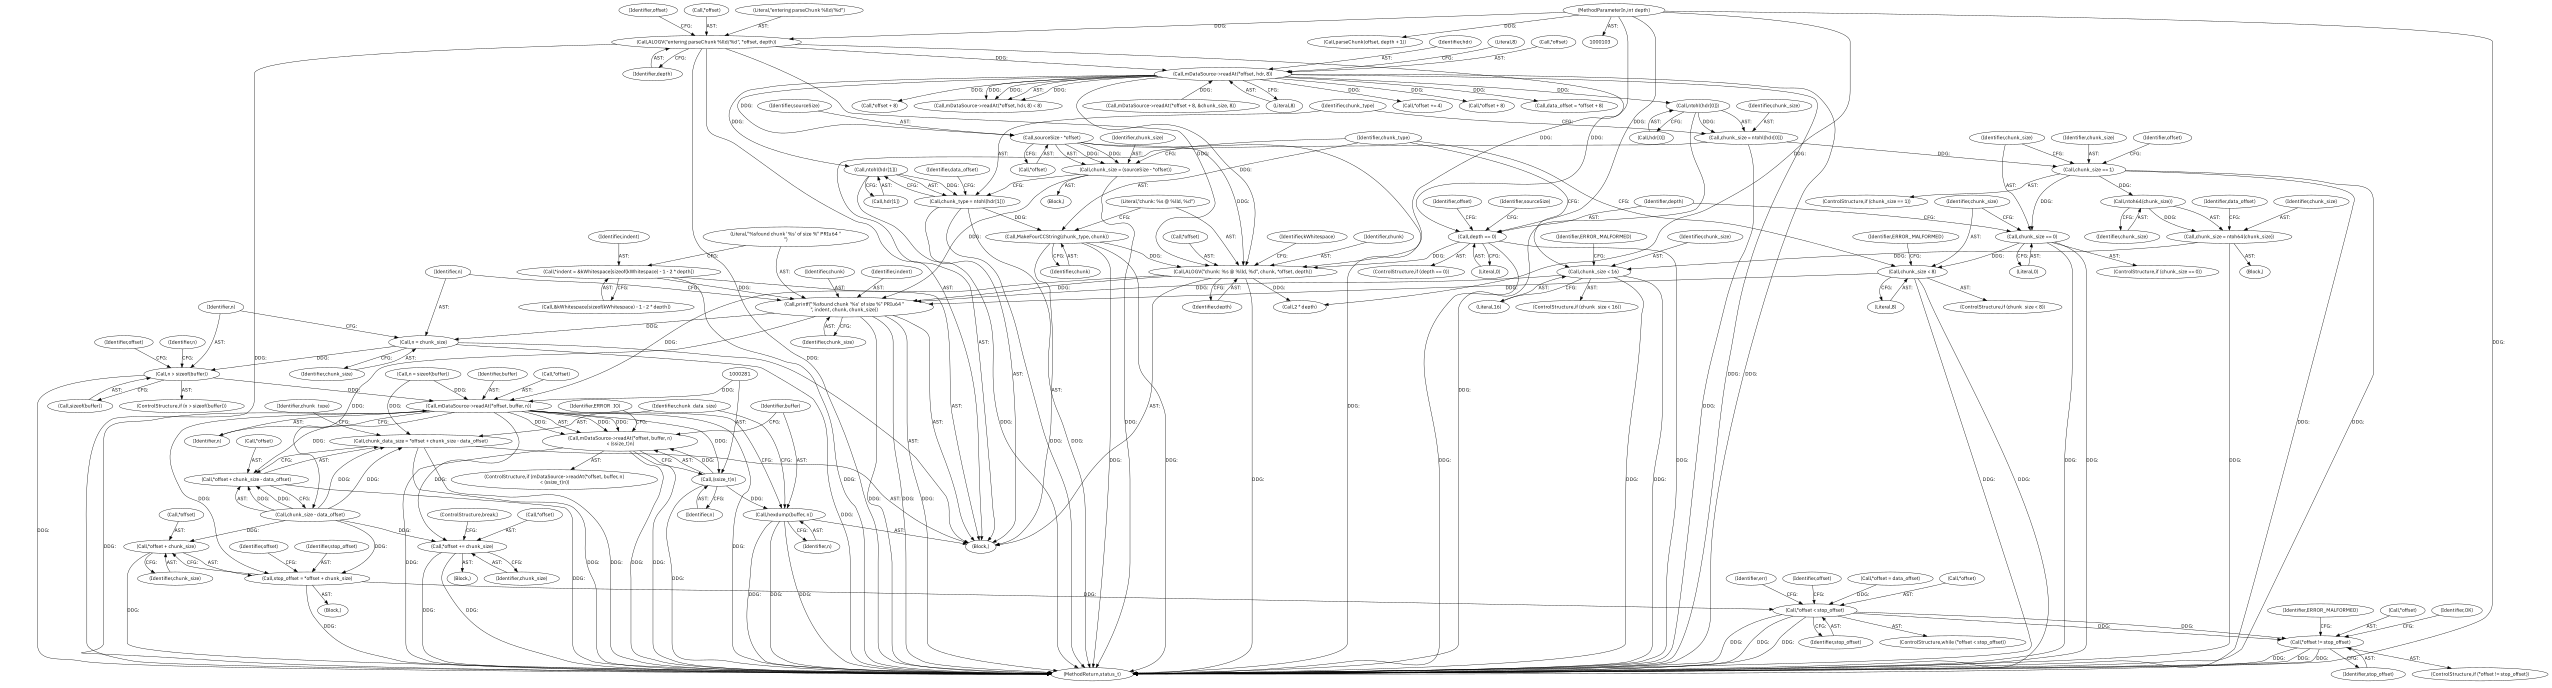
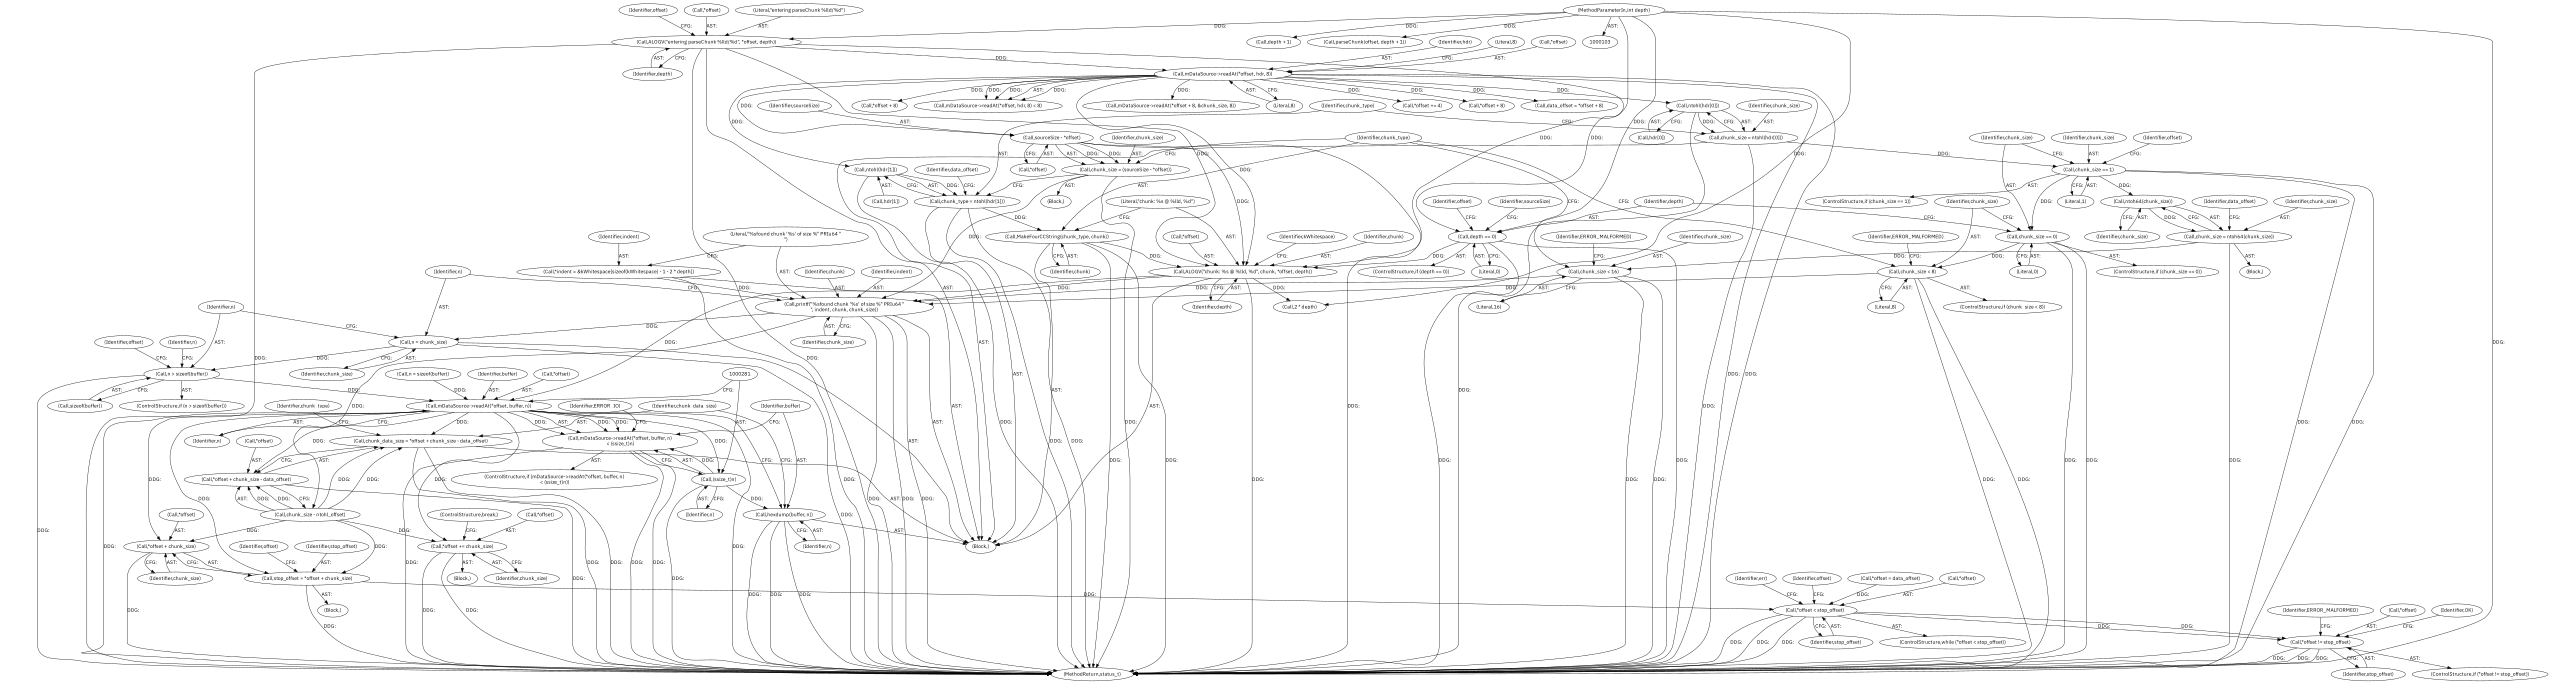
  digraph {
    fontname="IBM Plex Sans"
    node [fontname="IBM Plex Sans"]
    edge [fontname="IBM Plex Sans"]
    n1 [label="(Call,n > sizeof(buffer))"]
    n2 [label="(Call,mDataSource->readAt(*offset, buffer, n))"]
    n3 [label="(ControlStructure,if (n > sizeof(buffer)))"]
    n4 [label="(Call,sizeof(buffer))"]
    n5 [label="(MethodReturn,status_t)"]
    n6 [label="(Call,mDataSource->readAt(*offset, buffer, n)\n < (ssize_t)n)"]
    n7 [label="(Call,(ssize_t)n)"]
    n8 [label="(Call,hexdump(buffer, n))"]
    n9 [label="(Call,chunk_data_size = *offset + chunk_size - data_offset)"]
    n10 [label="(Call,*offset + chunk_size - data_offset)"]
    n11 [label="(Call,stop_offset = *offset + chunk_size)"]
    n12 [label="(Call,*offset + chunk_size)"]
    n13 [label="(Call,*offset += chunk_size)"]
    n14 [label="(Identifier,n)"]
    n15 [label="(Call,n = chunk_size)"]
    n16 [label="(Identifier,chunk_size)"]
    n17 [label="(Block,)"]
    n18 [label="(Call,printf(\"%sfound chunk '%s' of size %\" PRIu64 \"\n\", indent, chunk, chunk_size))"]
    n19 [label="(Identifier,chunk_size)"]
-   n20 [label="(Call,chunk_size - data_offset)"]
+   n20 [label="(Call,chunk_size - ntohl_offset)"]
    n21 [label="(Call,*indent = &kWhitespace[sizeof(kWhitespace) - 1 - 2 * depth])"]
-   n22 [label="(Call,&kWhitespace[sizeof(kWhitespace) - 1 - 2 * depth])"]
    n23 [label="(Call,ALOGV(\"chunk: %s @ %lld, %d\", chunk, *offset, depth))"]
    n24 [label="(Call,2 * depth)"]
    n25 [label="(Identifier,depth)"]
    n26 [label="(Call,MakeFourCCString(chunk_type, chunk))"]
    n27 [label="(Identifier,chunk)"]
    n28 [label="(Call,chunk_type = ntohl(hdr[1]))"]
    n29 [label="(Call,ntohl(hdr[1]))"]
    n30 [label="(Call,hdr[1])"]
    n31 [label="(Call,mDataSource->readAt(*offset, hdr, 8))"]
    n32 [label="(Call,sourceSize - *offset)"]
    n33 [label="(Call,ntohl(hdr[0]))"]
    n34 [label="(Call,*offset += 4)"]
    n35 [label="(Call,*offset + 8)"]
    n36 [label="(Call,data_offset = *offset + 8)"]
    n37 [label="(Literal,8)"]
    n38 [label="(Call,*offset + 8)"]
    n39 [label="(Call,mDataSource->readAt(*offset, hdr, 8) < 8)"]
    n40 [label="(Call,mDataSource->readAt(*offset + 8, &chunk_size, 8))"]
    n41 [label="(Call,chunk_size = (sourceSize - *offset))"]
    n42 [label="(Call,*offset)"]
    n43 [label="(Call,chunk_size = ntohl(hdr[0]))"]
    n44 [label="(Call,hdr[0])"]
    n45 [label="(Call,ALOGV(\"entering parseChunk %lld/%d\", *offset, depth))"]
    n46 [label="(Call,depth == 0)"]
    n47 [label="(Identifier,depth)"]
    n48 [label="(ControlStructure,if (depth == 0))"]
    n49 [label="(Literal,0)"]
    n50 [label="(MethodParameterIn,int depth)"]
+   n51 [label="(Call,depth + 1)"]
    n52 [label="(Call,parseChunk(offset, depth + 1))"]
    1000103
    n54 [label="(Block,)"]
    n55 [label="(Call,chunk_size < 16)"]
    n56 [label="(Literal,16)"]
-   n57 [label="(ControlStructure,if (chunk_size < 16))"]
    n58 [label="(Call,chunk_size = ntoh64(chunk_size))"]
    n59 [label="(Call,ntoh64(chunk_size))"]
    n60 [label="(Block,)"]
    n61 [label="(Identifier,chunk_size)"]
    n62 [label="(Call,chunk_size == 1)"]
    n63 [label="(Call,chunk_size == 0)"]
+   n64 [label="(Literal,1)"]
    n65 [label="(ControlStructure,if (chunk_size == 1))"]
    n66 [label="(Call,chunk_size < 8)"]
    n67 [label="(ControlStructure,if (chunk_size == 0))"]
    n68 [label="(Literal,0)"]
    n69 [label="(Literal,8)"]
    n70 [label="(ControlStructure,if (chunk_size < 8))"]
    n71 [label="(ControlStructure,if (mDataSource->readAt(*offset, buffer, n)\n < (ssize_t)n))"]
    n72 [label="(Identifier,n)"]
    n73 [label="(Identifier,n)"]
    n74 [label="(Call,*offset < stop_offset)"]
    n75 [label="(Block,)"]
    n76 [label="(Identifier,chunk_size)"]
    n77 [label="(Identifier,chunk_size)"]
    n78 [label="(Block,)"]
    n79 [label="(Call,*offset != stop_offset)"]
    n80 [label="(Identifier,stop_offset)"]
    n81 [label="(ControlStructure,while (*offset < stop_offset))"]
    n82 [label="(Identifier,stop_offset)"]
    n83 [label="(ControlStructure,if (*offset != stop_offset))"]
    n84 [label="(Call,*offset)"]
    n85 [label="(Call,*offset)"]
    n86 [label="(Identifier,offset)"]
    n87 [label="(Call,*offset)"]
    n88 [label="(Identifier,chunk_size)"]
    n89 [label="(Identifier,chunk_data_size)"]
    n90 [label="(Literal,\"%sfound chunk '%s' of size %\" PRIu64 \"\n\")"]
    n91 [label="(Literal,\"chunk: %s @ %lld, %d\")"]
    n92 [label="(Identifier,n)"]
    n93 [label="(Identifier,buffer)"]
    n94 [label="(Identifier,depth)"]
    n95 [label="(Call,*offset)"]
    n96 [label="(Identifier,chunk_size)"]
    n97 [label="(Identifier,hdr)"]
    n98 [label="(Identifier,n)"]
    n99 [label="(Call,*offset)"]
    n100 [label="(Identifier,ERROR_MALFORMED)"]
    n101 [label="(Identifier,offset)"]
    n102 [label="(ControlStructure,break;)"]
    n103 [label="(Identifier,data_offset)"]
    n104 [label="(Identifier,OK)"]
    n105 [label="(Identifier,buffer)"]
    n106 [label="(Identifier,chunk_size)"]
    n107 [label="(Identifier,offset)"]
    n108 [label="(Identifier,kWhitespace)"]
    n109 [label="(Identifier,chunk)"]
    n110 [label="(Identifier,err)"]
    n111 [label="(Identifier,offset)"]
    n112 [label="(Identifier,ERROR_MALFORMED)"]
    n113 [label="(Identifier,chunk_type)"]
    n114 [label="(Identifier,data_offset)"]
    n115 [label="(Identifier,chunk)"]
    n116 [label="(Call,*offset)"]
    n117 [label="(Identifier,offset)"]
    n118 [label="(Identifier,sourceSize)"]
    n119 [label="(Identifier,chunk_size)"]
    n120 [label="(Call,*offset = data_offset)"]
    n121 [label="(Identifier,chunk_size)"]
    n122 [label="(Identifier,stop_offset)"]
    n123 [label="(Literal,8)"]
    n124 [label="(Identifier,chunk_size)"]
    n125 [label="(Call,n = sizeof(buffer))"]
    n126 [label="(Identifier,n)"]
    n127 [label="(Identifier,offset)"]
    n128 [label="(Identifier,sourceSize)"]
    n129 [label="(Literal,\"entering parseChunk %lld/%d\")"]
    n130 [label="(Identifier,chunk_type)"]
    n131 [label="(Call,*offset)"]
    n132 [label="(Identifier,chunk_size)"]
    n133 [label="(Identifier,indent)"]
    n134 [label="(Identifier,chunk_type)"]
    n135 [label="(Identifier,ERROR_IO)"]
    n136 [label="(Call,*offset)"]
    n137 [label="(Call,*offset)"]
    n138 [label="(Identifier,ERROR_MALFORMED)"]
    n139 [label="(Identifier,indent)"]
    1000281
    n1 -> n2 [label="DDG: "]
    n1 -> n3 [label="AST: "]
    n1 -> n4 [label="CFG: "]
    n1 -> n5 [label="DDG: "]
    n2 -> n5 [label="DDG: "]
    n2 -> n5 [label="DDG: "]
    n2 -> n6 [label="AST: "]
    n2 -> n6 [label="DDG: "]
    n2 -> n6 [label="DDG: "]
    n2 -> n6 [label="DDG: "]
    n2 -> n7 [label="DDG: "]
    n2 -> n8 [label="CFG: "]
-   n125 -> n9 [label="DDG: "]
+   n2 -> n9 [label="DDG: "]
    n2 -> n10 [label="DDG: "]
    n2 -> n11 [label="DDG: "]
+   n2 -> n12 [label="DDG: "]
    n2 -> n13 [label="DDG: "]
    n2 -> n14 [label="CFG: "]
    n4 -> n1 [label="AST: "]
    n6 -> n5 [label="DDG: "]
    n6 -> n5 [label="DDG: "]
    n6 -> n5 [label="DDG: "]
    n6 -> n7 [label="CFG: "]
    n6 -> n71 [label="AST: "]
    n7 -> n5 [label="DDG: "]
    n7 -> n6 [label="AST: "]
    n7 -> n6 [label="DDG: "]
    n7 -> n8 [label="DDG: "]
    n7 -> n72 [label="CFG: "]
    n8 -> n5 [label="DDG: "]
    n8 -> n5 [label="DDG: "]
    n8 -> n5 [label="DDG: "]
    n8 -> n17 [label="AST: "]
    n8 -> n73 [label="CFG: "]
    n9 -> n5 [label="DDG: "]
    n9 -> n5 [label="DDG: "]
    n9 -> n10 [label="CFG: "]
    n9 -> n17 [label="AST: "]
    n10 -> n5 [label="DDG: "]
    n10 -> n9 [label="AST: "]
    n10 -> n20 [label="CFG: "]
    n11 -> n5 [label="DDG: "]
    n11 -> n12 [label="CFG: "]
    n11 -> n74 [label="DDG: "]
    n11 -> n75 [label="AST: "]
    n12 -> n5 [label="DDG: "]
    n12 -> n11 [label="AST: "]
    n12 -> n76 [label="CFG: "]
    n13 -> n5 [label="DDG: "]
    n13 -> n5 [label="DDG: "]
    n13 -> n77 [label="CFG: "]
    n13 -> n78 [label="AST: "]
    n14 -> n2 [label="AST: "]
    n15 -> n1 [label="DDG: "]
    n15 -> n5 [label="DDG: "]
    n15 -> n16 [label="CFG: "]
    n15 -> n17 [label="AST: "]
    n16 -> n15 [label="AST: "]
    n18 -> n5 [label="DDG: "]
    n18 -> n5 [label="DDG: "]
    n18 -> n5 [label="DDG: "]
    n18 -> n15 [label="DDG: "]
    n18 -> n17 [label="AST: "]
    n18 -> n19 [label="CFG: "]
    n18 -> n20 [label="DDG: "]
    n19 -> n18 [label="AST: "]
    n20 -> n9 [label="DDG: "]
    n20 -> n9 [label="DDG: "]
    n20 -> n10 [label="AST: "]
    n20 -> n10 [label="DDG: "]
    n20 -> n10 [label="DDG: "]
    n20 -> n11 [label="DDG: "]
    n20 -> n12 [label="DDG: "]
    n20 -> n13 [label="DDG: "]
    n21 -> n5 [label="DDG: "]
    n21 -> n17 [label="AST: "]
    n21 -> n18 [label="DDG: "]
-   n21 -> n22 [label="CFG: "]
-   n22 -> n21 [label="AST: "]
    n23 -> n2 [label="DDG: "]
    n23 -> n5 [label="DDG: "]
    n23 -> n17 [label="AST: "]
    n23 -> n18 [label="DDG: "]
    n23 -> n24 [label="DDG: "]
    n23 -> n25 [label="CFG: "]
    n25 -> n23 [label="AST: "]
    n26 -> n5 [label="DDG: "]
    n26 -> n5 [label="DDG: "]
    n26 -> n17 [label="AST: "]
    n26 -> n23 [label="DDG: "]
    n26 -> n27 [label="CFG: "]
    n27 -> n26 [label="AST: "]
    n28 -> n5 [label="DDG: "]
    n28 -> n5 [label="DDG: "]
    n28 -> n17 [label="AST: "]
    n28 -> n26 [label="DDG: "]
    n28 -> n29 [label="CFG: "]
    n29 -> n5 [label="DDG: "]
    n29 -> n28 [label="AST: "]
    n29 -> n28 [label="DDG: "]
-   n29 -> n30 [label="CFG: "]
    n30 -> n29 [label="AST: "]
    n31 -> n5 [label="DDG: "]
    n31 -> n5 [label="DDG: "]
    n31 -> n23 [label="DDG: "]
    n31 -> n29 [label="DDG: "]
    n31 -> n32 [label="DDG: "]
    n31 -> n33 [label="DDG: "]
    n31 -> n34 [label="DDG: "]
    n31 -> n35 [label="DDG: "]
    n31 -> n36 [label="DDG: "]
    n31 -> n37 [label="CFG: "]
    n31 -> n38 [label="DDG: "]
    n31 -> n39 [label="AST: "]
    n31 -> n39 [label="DDG: "]
    n31 -> n39 [label="DDG: "]
    n31 -> n39 [label="DDG: "]
-   n40 -> n31 [label="DDG: "]
+   n31 -> n40 [label="DDG: "]
    n32 -> n5 [label="DDG: "]
    n32 -> n23 [label="DDG: "]
    n32 -> n41 [label="AST: "]
    n32 -> n41 [label="DDG: "]
    n32 -> n41 [label="DDG: "]
    n32 -> n42 [label="CFG: "]
    n33 -> n5 [label="DDG: "]
    n33 -> n43 [label="AST: "]
    n33 -> n43 [label="DDG: "]
    n33 -> n44 [label="CFG: "]
    n37 -> n31 [label="AST: "]
    n41 -> n5 [label="DDG: "]
    n41 -> n18 [label="DDG: "]
    n41 -> n28 [label="CFG: "]
    n41 -> n54 [label="AST: "]
    n42 -> n32 [label="AST: "]
    n43 -> n5 [label="DDG: "]
    n43 -> n17 [label="AST: "]
+   n43 -> n33 [label="CFG: "]
    n43 -> n62 [label="DDG: "]
    n44 -> n33 [label="AST: "]
    n45 -> n5 [label="DDG: "]
    n45 -> n5 [label="DDG: "]
    n45 -> n17 [label="AST: "]
    n45 -> n23 [label="DDG: "]
    n45 -> n31 [label="DDG: "]
    n45 -> n46 [label="DDG: "]
    n45 -> n47 [label="CFG: "]
    n46 -> n5 [label="DDG: "]
    n46 -> n5 [label="DDG: "]
    n46 -> n23 [label="DDG: "]
    n46 -> n48 [label="AST: "]
    n46 -> n49 [label="CFG: "]
    n47 -> n45 [label="AST: "]
    n49 -> n46 [label="AST: "]
    n50 -> n5 [label="DDG: "]
    n50 -> n23 [label="DDG: "]
    n50 -> n24 [label="DDG: "]
    n50 -> n45 [label="DDG: "]
    n50 -> n46 [label="DDG: "]
+   n50 -> n51 [label="DDG: "]
    n50 -> n52 [label="DDG: "]
    n50 -> 1000103 [label="AST: "]
    n55 -> n5 [label="DDG: "]
    n55 -> n5 [label="DDG: "]
    n55 -> n18 [label="DDG: "]
    n55 -> n56 [label="CFG: "]
-   n55 -> n57 [label="AST: "]
    n56 -> n55 [label="AST: "]
    n58 -> n5 [label="DDG: "]
    n58 -> n55 [label="DDG: "]
+   n58 -> n59 [label="CFG: "]
    n58 -> n60 [label="AST: "]
    n59 -> n58 [label="AST: "]
    n59 -> n58 [label="DDG: "]
    n59 -> n61 [label="CFG: "]
    n61 -> n59 [label="AST: "]
    n62 -> n5 [label="DDG: "]
    n62 -> n5 [label="DDG: "]
    n62 -> n59 [label="DDG: "]
    n62 -> n63 [label="DDG: "]
+   n62 -> n64 [label="CFG: "]
    n62 -> n65 [label="AST: "]
    n63 -> n5 [label="DDG: "]
    n63 -> n5 [label="DDG: "]
    n63 -> n66 [label="DDG: "]
    n63 -> n67 [label="AST: "]
    n63 -> n68 [label="CFG: "]
+   n64 -> n62 [label="AST: "]
    n66 -> n5 [label="DDG: "]
    n66 -> n5 [label="DDG: "]
    n66 -> n18 [label="DDG: "]
    n66 -> n69 [label="CFG: "]
    n66 -> n70 [label="AST: "]
    n68 -> n63 [label="AST: "]
    n69 -> n66 [label="AST: "]
    n72 -> n7 [label="AST: "]
    n73 -> n8 [label="AST: "]
    n74 -> n5 [label="DDG: "]
    n74 -> n5 [label="DDG: "]
    n74 -> n5 [label="DDG: "]
    n74 -> n79 [label="DDG: "]
    n74 -> n79 [label="DDG: "]
    n74 -> n80 [label="CFG: "]
    n74 -> n81 [label="AST: "]
    n76 -> n12 [label="AST: "]
    n77 -> n13 [label="AST: "]
    n79 -> n5 [label="DDG: "]
    n79 -> n5 [label="DDG: "]
    n79 -> n5 [label="DDG: "]
    n79 -> n82 [label="CFG: "]
    n79 -> n83 [label="AST: "]
    n80 -> n74 [label="AST: "]
    n82 -> n79 [label="AST: "]
    n84 -> n79 [label="AST: "]
    n85 -> n31 [label="AST: "]
    n86 -> n46 [label="CFG: "]
    n87 -> n23 [label="AST: "]
    n88 -> n58 [label="AST: "]
    n89 -> n8 [label="CFG: "]
    n89 -> n9 [label="AST: "]
    n90 -> n18 [label="AST: "]
    n90 -> n21 [label="CFG: "]
    n91 -> n23 [label="AST: "]
    n91 -> n26 [label="CFG: "]
    n92 -> n1 [label="CFG: "]
    n93 -> n2 [label="AST: "]
    n94 -> n46 [label="AST: "]
    n94 -> n63 [label="CFG: "]
    n95 -> n12 [label="AST: "]
    n96 -> n62 [label="AST: "]
    n97 -> n31 [label="AST: "]
    n98 -> n15 [label="AST: "]
    n98 -> n18 [label="CFG: "]
    n99 -> n10 [label="AST: "]
    n100 -> n55 [label="CFG: "]
    n101 -> n1 [label="CFG: "]
    n102 -> n13 [label="CFG: "]
    n103 -> n28 [label="CFG: "]
    n104 -> n79 [label="CFG: "]
    n105 -> n6 [label="CFG: "]
    n105 -> n8 [label="AST: "]
    n106 -> n43 [label="AST: "]
    n107 -> n11 [label="CFG: "]
    n108 -> n23 [label="CFG: "]
    n109 -> n23 [label="AST: "]
    n110 -> n74 [label="CFG: "]
    n111 -> n45 [label="CFG: "]
    n112 -> n66 [label="CFG: "]
    n113 -> n9 [label="CFG: "]
    n114 -> n58 [label="CFG: "]
    n115 -> n18 [label="AST: "]
    n116 -> n45 [label="AST: "]
    n117 -> n74 [label="CFG: "]
    n118 -> n32 [label="AST: "]
    n119 -> n62 [label="CFG: "]
    n119 -> n63 [label="AST: "]
    n120 -> n74 [label="DDG: "]
    n121 -> n63 [label="CFG: "]
    n121 -> n66 [label="AST: "]
    n122 -> n11 [label="AST: "]
    n123 -> n31 [label="CFG: "]
    n124 -> n41 [label="AST: "]
    n125 -> n2 [label="DDG: "]
    n126 -> n1 [label="AST: "]
    n126 -> n15 [label="CFG: "]
    n127 -> n62 [label="CFG: "]
    n128 -> n46 [label="CFG: "]
    n129 -> n45 [label="AST: "]
    n130 -> n28 [label="AST: "]
    n130 -> n43 [label="CFG: "]
    n131 -> n13 [label="AST: "]
    n132 -> n55 [label="AST: "]
    n133 -> n21 [label="AST: "]
    n134 -> n26 [label="AST: "]
    n134 -> n41 [label="CFG: "]
    n134 -> n55 [label="CFG: "]
    n134 -> n66 [label="CFG: "]
    n135 -> n6 [label="CFG: "]
    n136 -> n74 [label="AST: "]
    n137 -> n2 [label="AST: "]
    n138 -> n79 [label="CFG: "]
    n139 -> n18 [label="AST: "]
-   1000281 -> n2 [label="DDG: "]
+   1000281 -> n2 [label="CFG: "]
    1000281 -> n7 [label="AST: "]
  }
